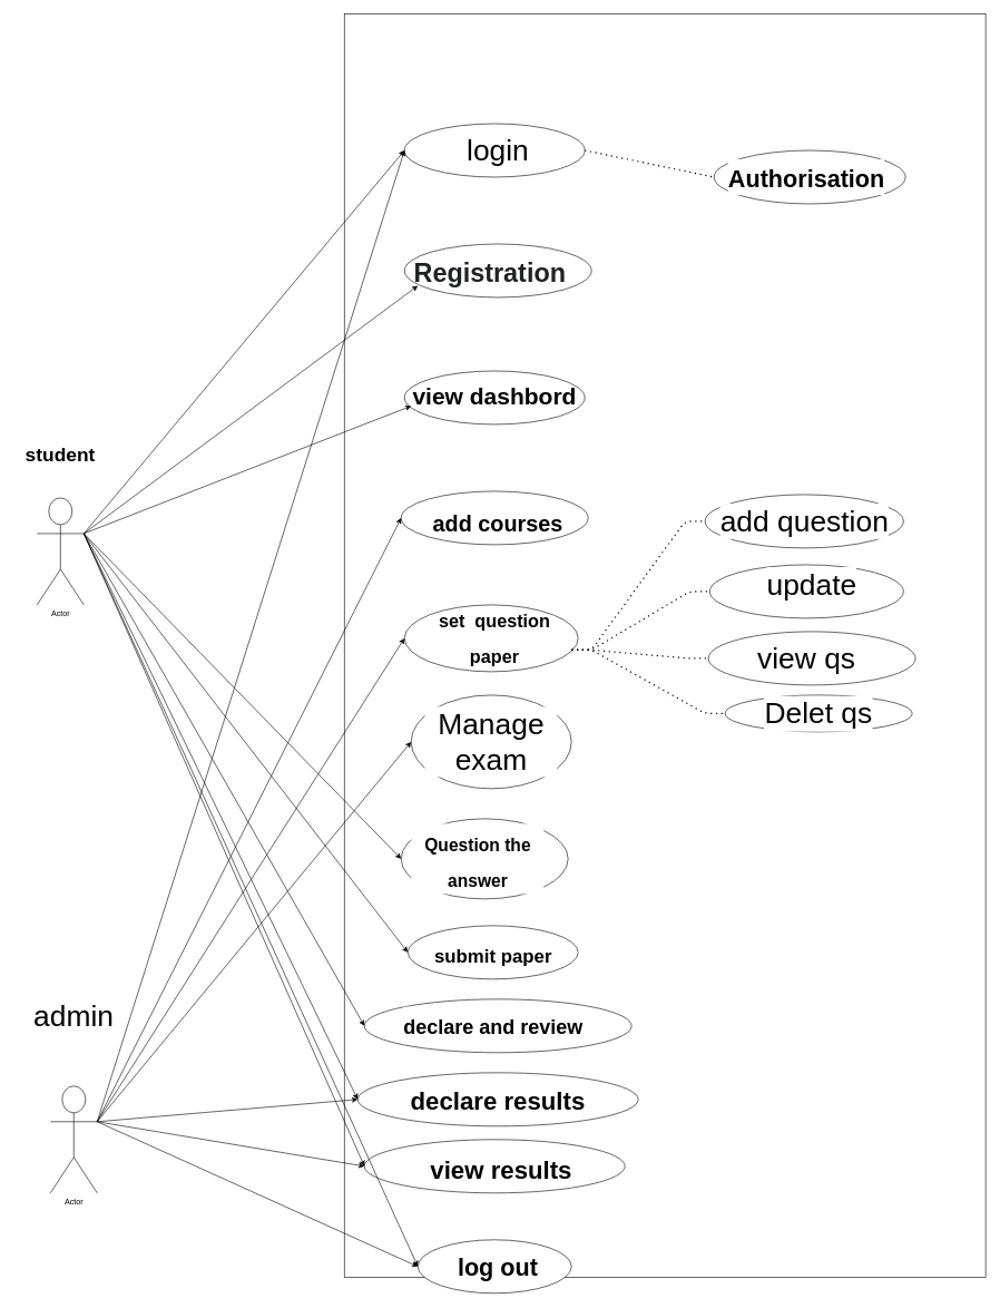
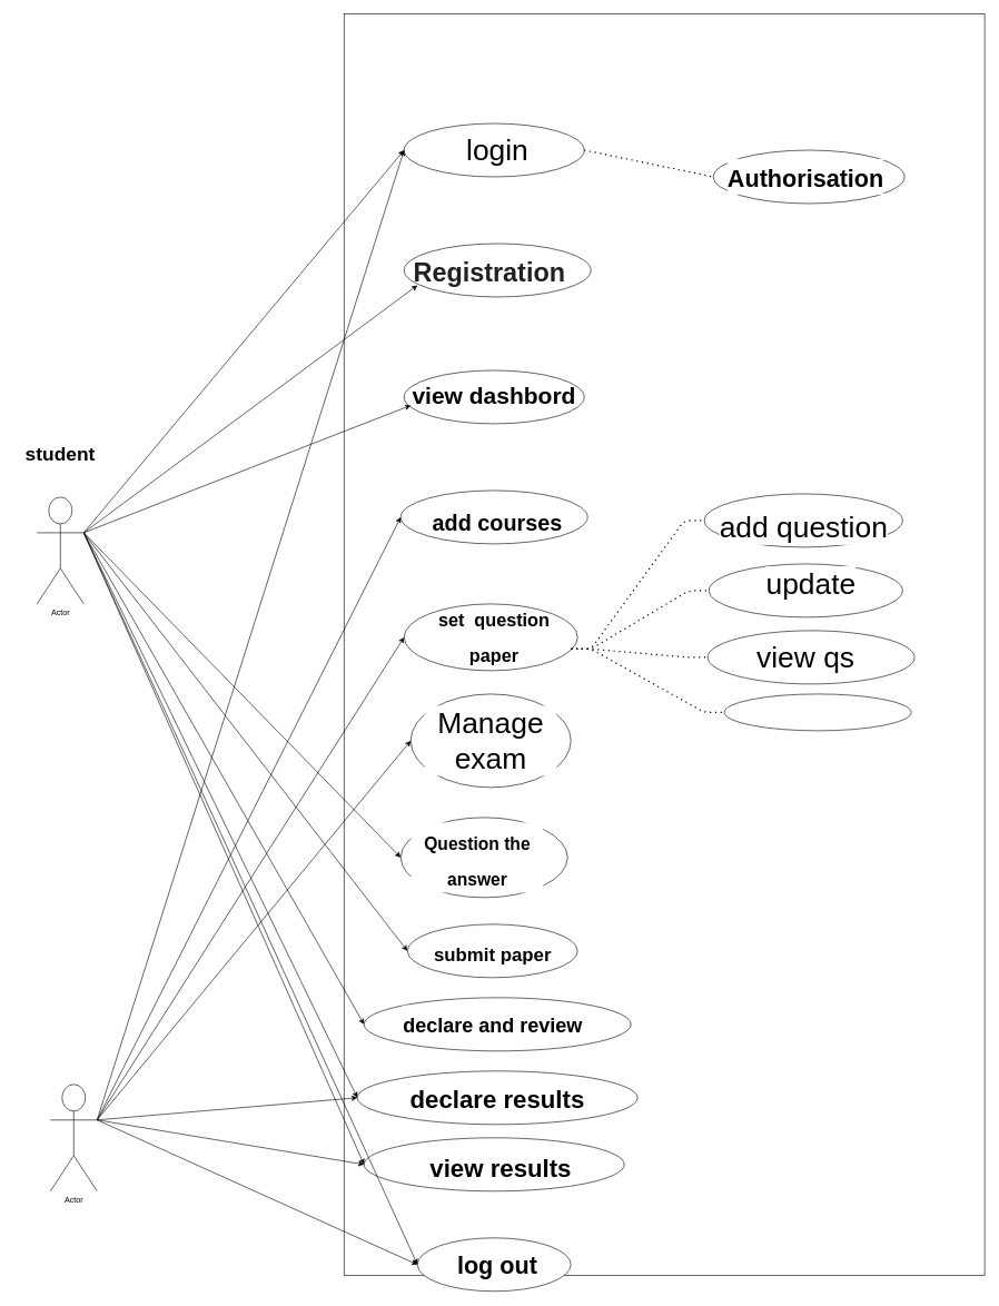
  <mxCell id="0" value="" />
  <mxCell id="1" parent="0" />
  <mxCell id="2" value="" style="rounded=0;whiteSpace=wrap;html=1;" vertex="1" parent="1"><mxGeometry x="515" y="20" width="960" height="1890" as="geometry" /></mxCell>
  <mxCell id="3" value="Actor" style="shape=umlActor;verticalLabelPosition=bottom;verticalAlign=top;html=1;outlineConnect=0;" vertex="1" parent="1"><mxGeometry x="55" y="744" width="70" height="160" as="geometry" /></mxCell>
  <mxCell id="4" value="Actor" style="shape=umlActor;verticalLabelPosition=bottom;verticalAlign=top;html=1;outlineConnect=0;" vertex="1" parent="1"><mxGeometry x="75" y="1624" width="70" height="160" as="geometry" /></mxCell>
  <mxCell id="5" value="student" style="text;html=1;strokeColor=none;fillColor=none;align=center;verticalAlign=middle;whiteSpace=wrap;rounded=0;fontSize=29;fontStyle=1" vertex="1" parent="1"><mxGeometry x="30" y="634" width="120" height="90" as="geometry" /></mxCell>
- <mxCell id="6" value="admin" style="text;html=1;strokeColor=none;fillColor=none;align=center;verticalAlign=middle;whiteSpace=wrap;rounded=0;fontSize=44;" vertex="1" parent="1"><mxGeometry x="20" y="1474" width="180" height="90" as="geometry" /></mxCell>
  <mxCell id="7" value="" style="ellipse;whiteSpace=wrap;html=1;fontSize=44;" vertex="1" parent="1"><mxGeometry x="605" y="184" width="270" height="80" as="geometry" /></mxCell>
  <mxCell id="8" value="login" style="text;html=1;strokeColor=none;fillColor=none;align=center;verticalAlign=middle;whiteSpace=wrap;rounded=0;fontSize=44;" vertex="1" parent="1"><mxGeometry x="665" y="214" width="160" height="20" as="geometry" /></mxCell>
  <mxCell id="9" value="" style="ellipse;whiteSpace=wrap;html=1;fontSize=44;" vertex="1" parent="1"><mxGeometry x="605" y="364" width="280" height="80" as="geometry" /></mxCell>
  <mxCell id="10" value="&lt;pre class=&quot;tw-data-text tw-text-large XcVN5d tw-ta&quot; id=&quot;tw-target-text&quot; dir=&quot;ltr&quot; style=&quot;font-family: inherit ; font-size: 28px ; line-height: 36px ; border: none ; padding: 2px 0.14em 2px 0px ; position: relative ; margin-top: -2px ; margin-bottom: -2px ; resize: none ; overflow: hidden ; width: 270px ; overflow-wrap: break-word ; color: rgb(32 , 33 , 36)&quot;&gt;&lt;span class=&quot;Y2IQFc&quot; lang=&quot;en&quot; style=&quot;font-size: 39px&quot;&gt;&lt;b&gt;Registration&lt;/b&gt;&lt;/span&gt;&lt;/pre&gt;" style="text;html=1;strokeColor=none;fillColor=none;align=center;verticalAlign=middle;whiteSpace=wrap;rounded=0;fontSize=44;" vertex="1" parent="1"><mxGeometry x="625" y="374" width="220" height="70" as="geometry" /></mxCell>
  <mxCell id="11" value="" style="ellipse;whiteSpace=wrap;html=1;fontSize=44;" vertex="1" parent="1"><mxGeometry x="605" y="554" width="270" height="80" as="geometry" /></mxCell>
  <mxCell id="12" value="&lt;b&gt;&lt;font style=&quot;font-size: 35px&quot;&gt;view dashbord&lt;/font&gt;&lt;/b&gt;" style="text;html=1;strokeColor=none;fillColor=none;align=center;verticalAlign=middle;whiteSpace=wrap;rounded=0;fontSize=44;" vertex="1" parent="1"><mxGeometry x="615" y="554" width="250" height="70" as="geometry" /></mxCell>
  <mxCell id="13" value="" style="ellipse;whiteSpace=wrap;html=1;fontSize=44;" vertex="1" parent="1"><mxGeometry x="600" y="734" width="280" height="80" as="geometry" /></mxCell>
  <mxCell id="14" value="&lt;b&gt;&lt;font style=&quot;font-size: 33px&quot;&gt;add courses&lt;/font&gt;&lt;/b&gt;" style="text;html=1;strokeColor=none;fillColor=none;align=center;verticalAlign=middle;whiteSpace=wrap;rounded=0;fontSize=44;" vertex="1" parent="1"><mxGeometry x="645" y="744" width="200" height="70" as="geometry" /></mxCell>
  <mxCell id="15" value="" style="ellipse;whiteSpace=wrap;html=1;fontSize=44;" vertex="1" parent="1"><mxGeometry x="605" y="904" width="260" height="100" as="geometry" /></mxCell>
  <mxCell id="16" value="&lt;font style=&quot;font-size: 27px&quot;&gt;&lt;b&gt;set&amp;nbsp; question paper&lt;/b&gt;&lt;/font&gt;" style="text;html=1;strokeColor=none;fillColor=none;align=center;verticalAlign=middle;whiteSpace=wrap;rounded=0;fontSize=44;" vertex="1" parent="1"><mxGeometry x="625" y="904" width="230" height="90" as="geometry" /></mxCell>
  <mxCell id="17" value="" style="ellipse;whiteSpace=wrap;html=1;labelBackgroundColor=#ffffff;fontSize=44;" vertex="1" parent="1"><mxGeometry x="615" y="1039" width="240" height="140" as="geometry" /></mxCell>
  <mxCell id="18" value="Manage exam" style="text;html=1;strokeColor=none;fillColor=none;align=center;verticalAlign=middle;whiteSpace=wrap;rounded=0;labelBackgroundColor=#ffffff;fontSize=44;" vertex="1" parent="1"><mxGeometry x="635" y="1074" width="200" height="70" as="geometry" /></mxCell>
  <mxCell id="19" value="" style="ellipse;whiteSpace=wrap;html=1;labelBackgroundColor=#ffffff;fontSize=44;" vertex="1" parent="1"><mxGeometry x="600" y="1224" width="250" height="120" as="geometry" /></mxCell>
  <mxCell id="20" value="&lt;font size=&quot;1&quot;&gt;&lt;b style=&quot;font-size: 26px&quot;&gt;Question the answer&lt;/b&gt;&lt;/font&gt;" style="text;html=1;strokeColor=none;fillColor=none;align=center;verticalAlign=middle;whiteSpace=wrap;rounded=0;labelBackgroundColor=#ffffff;fontSize=44;" vertex="1" parent="1"><mxGeometry x="615" y="1244" width="200" height="80" as="geometry" /></mxCell>
  <mxCell id="21" value="" style="ellipse;whiteSpace=wrap;html=1;labelBackgroundColor=#ffffff;fontSize=44;" vertex="1" parent="1"><mxGeometry x="610" y="1384" width="255" height="80" as="geometry" /></mxCell>
  <mxCell id="22" value="&lt;font size=&quot;1&quot;&gt;&lt;b style=&quot;font-size: 28px&quot;&gt;submit paper&lt;/b&gt;&lt;/font&gt;" style="text;html=1;strokeColor=none;fillColor=none;align=center;verticalAlign=middle;whiteSpace=wrap;rounded=0;labelBackgroundColor=#ffffff;fontSize=44;" vertex="1" parent="1"><mxGeometry x="642.5" y="1389" width="190" height="70" as="geometry" /></mxCell>
  <mxCell id="23" value="" style="ellipse;whiteSpace=wrap;html=1;labelBackgroundColor=#ffffff;fontSize=44;" vertex="1" parent="1"><mxGeometry x="545" y="1494" width="400" height="80" as="geometry" /></mxCell>
  <mxCell id="24" value="&lt;font size=&quot;1&quot;&gt;&lt;b style=&quot;font-size: 30px&quot;&gt;declare and review&lt;/b&gt;&lt;/font&gt;" style="text;html=1;strokeColor=none;fillColor=none;align=center;verticalAlign=middle;whiteSpace=wrap;rounded=0;labelBackgroundColor=#ffffff;fontSize=44;" vertex="1" parent="1"><mxGeometry x="587.5" y="1489" width="300" height="85" as="geometry" /></mxCell>
  <mxCell id="25" value="" style="ellipse;whiteSpace=wrap;html=1;labelBackgroundColor=#ffffff;fontSize=44;" vertex="1" parent="1"><mxGeometry x="535" y="1604" width="420" height="80" as="geometry" /></mxCell>
  <mxCell id="26" value="&lt;b&gt;&lt;font style=&quot;font-size: 37px&quot;&gt;declare results&lt;/font&gt;&lt;/b&gt;" style="text;html=1;strokeColor=none;fillColor=none;align=center;verticalAlign=middle;whiteSpace=wrap;rounded=0;labelBackgroundColor=#ffffff;fontSize=44;" vertex="1" parent="1"><mxGeometry x="555" y="1604" width="380" height="80" as="geometry" /></mxCell>
  <mxCell id="27" value="" style="ellipse;whiteSpace=wrap;html=1;labelBackgroundColor=#ffffff;fontSize=44;" vertex="1" parent="1"><mxGeometry x="545" y="1704" width="390" height="80" as="geometry" /></mxCell>
  <mxCell id="28" value="&lt;font size=&quot;1&quot;&gt;&lt;b style=&quot;font-size: 37px&quot;&gt;view results&lt;/b&gt;&lt;/font&gt;" style="text;html=1;strokeColor=none;fillColor=none;align=center;verticalAlign=middle;whiteSpace=wrap;rounded=0;labelBackgroundColor=#ffffff;fontSize=44;" vertex="1" parent="1"><mxGeometry x="595" y="1724" width="310" height="50" as="geometry" /></mxCell>
  <mxCell id="29" value="" style="ellipse;whiteSpace=wrap;html=1;labelBackgroundColor=#ffffff;fontSize=44;" vertex="1" parent="1"><mxGeometry x="625" y="1854" width="230" height="80" as="geometry" /></mxCell>
  <mxCell id="30" value="&lt;b&gt;&lt;font style=&quot;font-size: 36px&quot;&gt;log out&lt;/font&gt;&lt;/b&gt;" style="text;html=1;strokeColor=none;fillColor=none;align=center;verticalAlign=middle;whiteSpace=wrap;rounded=0;labelBackgroundColor=#ffffff;fontSize=44;" vertex="1" parent="1"><mxGeometry x="650" y="1859" width="190" height="70" as="geometry" /></mxCell>
  <mxCell id="31" value="" style="endArrow=classic;html=1;fontSize=44;exitX=1;exitY=0.333;exitDx=0;exitDy=0;exitPerimeter=0;entryX=0;entryY=0.5;entryDx=0;entryDy=0;" edge="1" parent="1" source="4" target="25"><mxGeometry width="50" height="50" relative="1" as="geometry"><mxPoint x="535" y="1674" as="sourcePoint" /><mxPoint x="585" y="1624" as="targetPoint" /></mxGeometry></mxCell>
  <mxCell id="32" value="" style="endArrow=classic;html=1;fontSize=44;exitX=1;exitY=0.333;exitDx=0;exitDy=0;exitPerimeter=0;entryX=0;entryY=0.5;entryDx=0;entryDy=0;" edge="1" parent="1" source="4" target="27"><mxGeometry width="50" height="50" relative="1" as="geometry"><mxPoint x="475" y="1774" as="sourcePoint" /><mxPoint x="525" y="1724" as="targetPoint" /></mxGeometry></mxCell>
  <mxCell id="33" value="" style="endArrow=classic;html=1;fontSize=44;exitX=1;exitY=0.333;exitDx=0;exitDy=0;exitPerimeter=0;entryX=0;entryY=0.5;entryDx=0;entryDy=0;" edge="1" parent="1" source="4" target="29"><mxGeometry width="50" height="50" relative="1" as="geometry"><mxPoint x="435" y="1904" as="sourcePoint" /><mxPoint x="485" y="1854" as="targetPoint" /></mxGeometry></mxCell>
  <mxCell id="34" value="" style="endArrow=classic;html=1;fontSize=44;exitX=1;exitY=0.333;exitDx=0;exitDy=0;exitPerimeter=0;entryX=0;entryY=0.5;entryDx=0;entryDy=0;" edge="1" parent="1" source="3" target="7"><mxGeometry width="50" height="50" relative="1" as="geometry"><mxPoint x="505" y="454" as="sourcePoint" /><mxPoint x="555" y="404" as="targetPoint" /></mxGeometry></mxCell>
  <mxCell id="35" value="" style="endArrow=classic;html=1;fontSize=44;entryX=0;entryY=0.75;entryDx=0;entryDy=0;exitX=1;exitY=0.333;exitDx=0;exitDy=0;exitPerimeter=0;" edge="1" parent="1" source="3" target="10"><mxGeometry width="50" height="50" relative="1" as="geometry"><mxPoint x="435" y="754" as="sourcePoint" /><mxPoint x="615" y="234" as="targetPoint" /></mxGeometry></mxCell>
  <mxCell id="36" value="" style="endArrow=classic;html=1;fontSize=44;exitX=1;exitY=0.333;exitDx=0;exitDy=0;exitPerimeter=0;entryX=0;entryY=0.75;entryDx=0;entryDy=0;" edge="1" parent="1" source="3" target="12"><mxGeometry width="50" height="50" relative="1" as="geometry"><mxPoint x="445" y="777.333" as="sourcePoint" /><mxPoint x="625" y="244" as="targetPoint" /></mxGeometry></mxCell>
  <mxCell id="37" value="" style="endArrow=classic;html=1;fontSize=44;entryX=0;entryY=0.5;entryDx=0;entryDy=0;exitX=1;exitY=0.333;exitDx=0;exitDy=0;exitPerimeter=0;" edge="1" parent="1" source="3" target="19"><mxGeometry width="50" height="50" relative="1" as="geometry"><mxPoint x="435" y="754" as="sourcePoint" /><mxPoint x="635" y="254" as="targetPoint" /></mxGeometry></mxCell>
  <mxCell id="38" value="" style="endArrow=classic;html=1;fontSize=44;exitX=1;exitY=0.333;exitDx=0;exitDy=0;exitPerimeter=0;entryX=0;entryY=0.5;entryDx=0;entryDy=0;" edge="1" parent="1" source="3" target="21"><mxGeometry width="50" height="50" relative="1" as="geometry"><mxPoint x="415" y="1264" as="sourcePoint" /><mxPoint x="465" y="1214" as="targetPoint" /></mxGeometry></mxCell>
  <mxCell id="39" value="" style="endArrow=classic;html=1;fontSize=44;exitX=1;exitY=0.333;exitDx=0;exitDy=0;exitPerimeter=0;entryX=0;entryY=0.5;entryDx=0;entryDy=0;" edge="1" parent="1" source="3" target="23"><mxGeometry width="50" height="50" relative="1" as="geometry"><mxPoint x="385" y="1294" as="sourcePoint" /><mxPoint x="435" y="1244" as="targetPoint" /></mxGeometry></mxCell>
  <mxCell id="40" value="" style="endArrow=classic;html=1;fontSize=44;entryX=0;entryY=0.5;entryDx=0;entryDy=0;exitX=1;exitY=0.333;exitDx=0;exitDy=0;exitPerimeter=0;" edge="1" parent="1" source="3" target="25"><mxGeometry width="50" height="50" relative="1" as="geometry"><mxPoint x="435" y="754" as="sourcePoint" /><mxPoint x="425" y="1224" as="targetPoint" /></mxGeometry></mxCell>
  <mxCell id="41" value="" style="endArrow=classic;html=1;fontSize=44;exitX=1;exitY=0.333;exitDx=0;exitDy=0;exitPerimeter=0;entryX=0;entryY=0.5;entryDx=0;entryDy=0;" edge="1" parent="1" source="3" target="27"><mxGeometry width="50" height="50" relative="1" as="geometry"><mxPoint x="245" y="1324" as="sourcePoint" /><mxPoint y="1274" as="targetPoint" x="295" /></mxGeometry></mxCell>
  <mxCell id="42" value="" style="endArrow=classic;html=1;fontSize=44;exitX=1;exitY=0.333;exitDx=0;exitDy=0;exitPerimeter=0;entryX=0;entryY=0.5;entryDx=0;entryDy=0;" edge="1" parent="1" source="3" target="29"><mxGeometry width="50" height="50" relative="1" as="geometry"><mxPoint x="225" y="1274" as="sourcePoint" /><mxPoint x="275" y="1224" as="targetPoint" /></mxGeometry></mxCell>
  <mxCell id="43" value="" style="endArrow=classic;html=1;fontSize=44;exitX=1;exitY=0.333;exitDx=0;exitDy=0;exitPerimeter=0;entryX=0;entryY=0.5;entryDx=0;entryDy=0;" edge="1" parent="1" source="4" target="17"><mxGeometry width="50" height="50" relative="1" as="geometry"><mxPoint x="285" y="1444" as="sourcePoint" /><mxPoint x="335" y="1394" as="targetPoint" /></mxGeometry></mxCell>
  <mxCell id="44" value="" style="endArrow=classic;html=1;fontSize=44;exitX=1;exitY=0.333;exitDx=0;exitDy=0;exitPerimeter=0;entryX=0;entryY=0.5;entryDx=0;entryDy=0;" edge="1" parent="1" source="4" target="15"><mxGeometry width="50" height="50" relative="1" as="geometry"><mxPoint x="225" y="1404" as="sourcePoint" /><mxPoint x="275" y="1354" as="targetPoint" /></mxGeometry></mxCell>
  <mxCell id="45" value="" style="endArrow=classic;html=1;fontSize=44;exitX=1;exitY=0.333;exitDx=0;exitDy=0;exitPerimeter=0;entryX=0;entryY=0.5;entryDx=0;entryDy=0;" edge="1" parent="1" source="4" target="13"><mxGeometry width="50" height="50" relative="1" as="geometry"><mxPoint x="185" y="1334" as="sourcePoint" /><mxPoint x="235" y="1284" as="targetPoint" /></mxGeometry></mxCell>
  <mxCell id="46" value="" style="endArrow=classic;html=1;fontSize=44;exitX=1;exitY=0.333;exitDx=0;exitDy=0;exitPerimeter=0;entryX=0;entryY=0.5;entryDx=0;entryDy=0;" edge="1" parent="1" source="4" target="7"><mxGeometry width="50" height="50" relative="1" as="geometry"><mxPoint x="185" y="1334" as="sourcePoint" /><mxPoint x="235" y="1284" as="targetPoint" /></mxGeometry></mxCell>
  <mxCell id="47" value="" style="ellipse;whiteSpace=wrap;html=1;labelBackgroundColor=#ffffff;fontSize=44;" vertex="1" parent="1"><mxGeometry x="1055" y="739" width="297" height="80" as="geometry" /></mxCell>
- <mxCell id="48" value="add question" style="text;html=1;strokeColor=none;fillColor=none;align=center;verticalAlign=middle;whiteSpace=wrap;rounded=0;labelBackgroundColor=#ffffff;fontSize=44;" vertex="1" parent="1"><mxGeometry x="1068.5" y="754" width="270" height="50" as="geometry" /></mxCell>
+ <mxCell id="48" value="add question" style="text;html=1;strokeColor=none;fillColor=none;align=center;verticalAlign=middle;whiteSpace=wrap;rounded=0;labelBackgroundColor=#ffffff;fontSize=44;" vertex="1" parent="1"><mxGeometry x="1068.5" y="764" width="270" height="50" as="geometry" /></mxCell>
  <mxCell id="49" value="" style="ellipse;whiteSpace=wrap;html=1;labelBackgroundColor=#ffffff;fontSize=44;" vertex="1" parent="1"><mxGeometry x="1062" y="844" width="290" height="80" as="geometry" /></mxCell>
  <mxCell id="50" value="update" style="text;html=1;strokeColor=none;fillColor=none;align=center;verticalAlign=middle;whiteSpace=wrap;rounded=0;labelBackgroundColor=#ffffff;fontSize=44;" vertex="1" parent="1"><mxGeometry x="1095" y="834" width="240" height="80" as="geometry" /></mxCell>
  <mxCell id="51" value="" style="ellipse;whiteSpace=wrap;html=1;labelBackgroundColor=#ffffff;fontSize=44;" vertex="1" parent="1"><mxGeometry x="1060" y="944" width="310" height="80" as="geometry" /></mxCell>
  <mxCell id="52" value="view qs" style="text;html=1;strokeColor=none;fillColor=none;align=center;verticalAlign=middle;whiteSpace=wrap;rounded=0;labelBackgroundColor=#ffffff;fontSize=44;" vertex="1" parent="1"><mxGeometry x="1082" y="964" width="250" height="40" as="geometry" /></mxCell>
  <mxCell id="53" value="" style="ellipse;whiteSpace=wrap;html=1;labelBackgroundColor=#ffffff;fontSize=44;" vertex="1" parent="1"><mxGeometry x="1085" y="1039" width="280" height="55" as="geometry" /></mxCell>
- <mxCell id="54" value="Delet qs" style="text;html=1;strokeColor=none;fillColor=none;align=center;verticalAlign=middle;whiteSpace=wrap;rounded=0;labelBackgroundColor=#ffffff;fontSize=44;" vertex="1" parent="1"><mxGeometry x="1110" y="1045" width="230" height="43" as="geometry" /></mxCell>
  <mxCell id="55" value="" style="endArrow=none;dashed=1;html=1;dashPattern=1 3;strokeWidth=2;fontSize=44;exitX=1;exitY=0.5;exitDx=0;exitDy=0;entryX=0;entryY=0.5;entryDx=0;entryDy=0;" edge="1" parent="1" source="7" target="56"><mxGeometry width="50" height="50" relative="1" as="geometry"><mxPoint x="1005" y="334" as="sourcePoint" /><mxPoint x="1055" y="284" as="targetPoint" /></mxGeometry></mxCell>
  <mxCell id="56" value="" style="ellipse;whiteSpace=wrap;html=1;labelBackgroundColor=#ffffff;fontSize=44;" vertex="1" parent="1"><mxGeometry x="1068.5" y="224" width="286.5" height="80" as="geometry" /></mxCell>
  <mxCell id="57" value="&lt;font style=&quot;font-size: 36px&quot;&gt;&lt;b&gt;Authorisation&lt;/b&gt;&lt;/font&gt;" style="text;html=1;strokeColor=none;fillColor=none;align=center;verticalAlign=middle;whiteSpace=wrap;rounded=0;labelBackgroundColor=#ffffff;fontSize=44;" vertex="1" parent="1"><mxGeometry x="1127" y="214" width="160" height="100" as="geometry" /></mxCell>
  <mxCell id="58" value="" style="endArrow=none;dashed=1;html=1;dashPattern=1 3;strokeWidth=2;fontSize=44;exitX=1;exitY=0.75;exitDx=0;exitDy=0;entryX=0;entryY=0.5;entryDx=0;entryDy=0;edgeStyle=entityRelationEdgeStyle;" edge="1" parent="1" source="16" target="47"><mxGeometry width="50" height="50" relative="1" as="geometry"><mxPoint x="965" y="824" as="sourcePoint" /><mxPoint x="1015" y="774" as="targetPoint" /></mxGeometry></mxCell>
  <mxCell id="59" value="" style="endArrow=none;dashed=1;html=1;dashPattern=1 3;strokeWidth=2;fontSize=44;exitX=1;exitY=0.75;exitDx=0;exitDy=0;entryX=0;entryY=0.5;entryDx=0;entryDy=0;edgeStyle=entityRelationEdgeStyle;" edge="1" parent="1" source="16" target="49"><mxGeometry width="50" height="50" relative="1" as="geometry"><mxPoint x="1085" y="994" as="sourcePoint" /><mxPoint x="1135" y="944" as="targetPoint" /></mxGeometry></mxCell>
  <mxCell id="60" value="" style="endArrow=none;dashed=1;html=1;dashPattern=1 3;strokeWidth=2;fontSize=44;exitX=1;exitY=0.75;exitDx=0;exitDy=0;entryX=0;entryY=0.5;entryDx=0;entryDy=0;edgeStyle=entityRelationEdgeStyle;" edge="1" parent="1" source="16" target="51"><mxGeometry width="50" height="50" relative="1" as="geometry"><mxPoint x="965" y="824" as="sourcePoint" /><mxPoint x="1015" y="774" as="targetPoint" /></mxGeometry></mxCell>
  <mxCell id="61" value="" style="endArrow=none;dashed=1;html=1;dashPattern=1 3;strokeWidth=2;fontSize=44;exitX=1;exitY=0.75;exitDx=0;exitDy=0;entryX=0;entryY=0.5;entryDx=0;entryDy=0;edgeStyle=entityRelationEdgeStyle;" edge="1" parent="1" source="16" target="53"><mxGeometry width="50" height="50" relative="1" as="geometry"><mxPoint x="965" y="1064" as="sourcePoint" /><mxPoint x="1015" y="1014" as="targetPoint" /></mxGeometry></mxCell>
